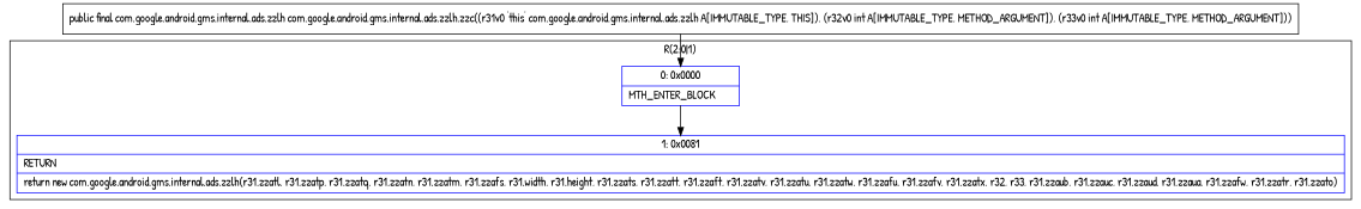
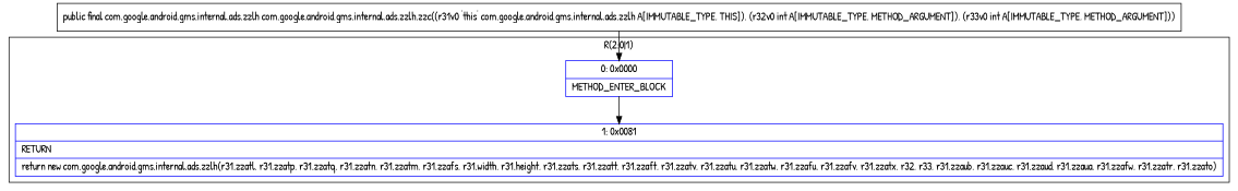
  digraph {
    fontname="Patrick Hand"
    node [color=blue shape=record fontname="Patrick Hand"]
    edge [fontname="Patrick Hand"]
-   n1 [label="{0\:\ 0x0000|MTH_ENTER_BLOCK\l}"]
+   n1 [label="{0\:\ 0x0000|METHOD_ENTER_BLOCK\l}"]
    n2 [label="{1\:\ 0x0081|RETURN\l|return new com.google.android.gms.internal.ads.zzlh(r31.zzatl, r31.zzatp, r31.zzatq, r31.zzatn, r31.zzatm, r31.zzafs, r31.width, r31.height, r31.zzats, r31.zzatt, r31.zzaft, r31.zzatv, r31.zzatu, r31.zzatw, r31.zzafu, r31.zzafv, r31.zzatx, r32, r33, r31.zzaub, r31.zzauc, r31.zzaud, r31.zzaua, r31.zzafw, r31.zzatr, r31.zzato)\l}"]
    n3 [label="{public final com.google.android.gms.internal.ads.zzlh com.google.android.gms.internal.ads.zzlh.zzc((r31v0 'this' com.google.android.gms.internal.ads.zzlh A[IMMUTABLE_TYPE, THIS]), (r32v0 int A[IMMUTABLE_TYPE, METHOD_ARGUMENT]), (r33v0 int A[IMMUTABLE_TYPE, METHOD_ARGUMENT])) }" color=""]
    subgraph cluster_1 {
      label="R(2:0|1)"
      n1
      n2
    }
    n1 -> n2
    n3 -> n1
  }
